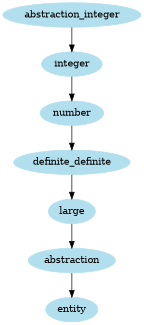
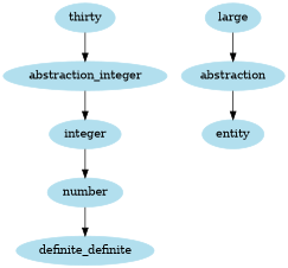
  digraph {
    fontname="DejaVu Serif"
    node [color=lightblue2 fontname="DejaVu Serif" style=filled]
    edge [fontname="DejaVu Serif"]
    n1 [label=abstraction_integer]
+   thirty
    integer
    number
    n5 [label=definite_definite]
    n6 [label=large]
    abstraction
    entity
    n1 -> integer
+   thirty -> n1
    integer -> number
    number -> n5
-   n5 -> n6
    n6 -> abstraction
    abstraction -> entity
  }
